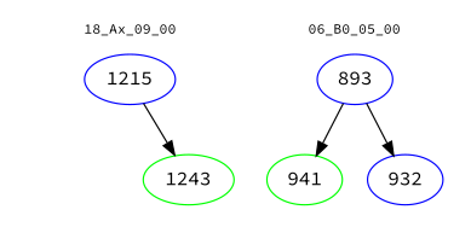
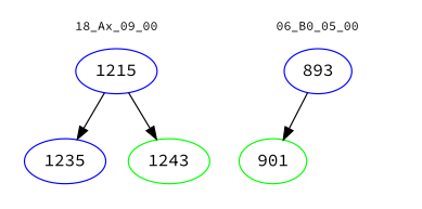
  digraph {
    fontname="Source Code Pro"
    node [color=blue fontname="Source Code Pro"]
    edge [color=black fontname="Source Code Pro"]
    n1 [label=1215]
+   n2 [label=1235]
    n3 [color=green label=1243]
    n4 [label=893]
-   n5 [color=green label=941]
-   n6 [label=932]
+   n5 [color=green label=901]
    subgraph cluster_1 {
      color=white
      fontsize=10
      label="18_Ax_09_00"
      n1
+     n2
      n3
    }
    subgraph cluster_2 {
      color=white
      fontsize=10
      label="06_B0_05_00"
      n4
      n5
-     n6
    }
+   n1 -> n2
    n1 -> n3
    n4 -> n5
-   n4 -> n6
  }
